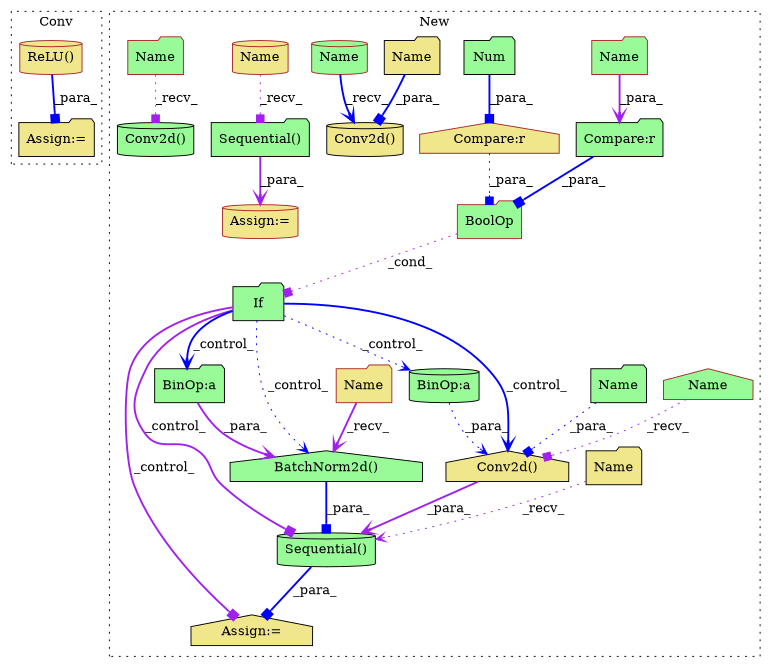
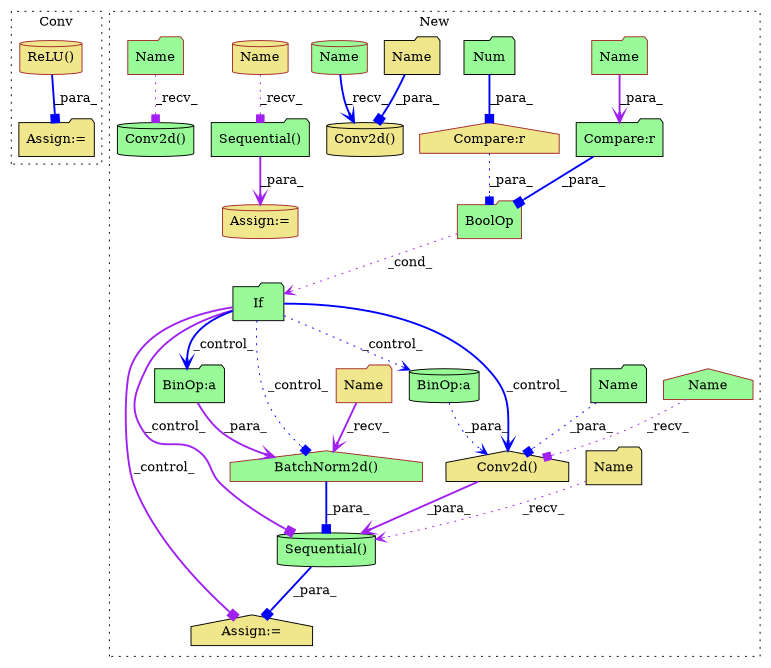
  digraph {
    node [a=87 color=black fillcolor=palegreen l=2 s=3334 shape=folder style=filled]
    edge [arrowhead=box color=blue style=bold]
    n1 [a=75 color=brown fillcolor=khaki l=21 label="ReLU()" s=3641 shape=cylinder]
    n2 [a=68 fillcolor=khaki l=3 label="Assign:=" s=3638]
    n3 [a=96 l=3 label=If s=3331]
    n4 [a=40 color=brown fillcolor=khaki l=11 label="Compare:r" shape=house]
    n5 [a=68 fillcolor=khaki l=3 label="Assign:=" s=3410 shape=house]
    n6 [a=76 l=1 label=Num s=3344]
    n7 [a=82 l=1 label="BinOp:a" s=3479 shape=cylinder]
    n8 [a=75 l="31,14" label="Sequential()" s="3413,3584" shape=cylinder]
    n9 [a=82 l=1 label="BinOp:a" s=3576]
    n10 [a=40 l=34 label="Compare:r" s=3349]
    n11 [a=72 color=brown l=49 label=BoolOp]
-   n12 [a=75 l="15,1" label="BatchNorm2d()" s="3547,3583" shape=house]
+   n12 [a=75 color=brown l="15,1" label="BatchNorm2d()" s="3547,3583" shape=house]
    n13 [a=75 fillcolor=khaki l="10,54" label="Conv2d()" s="3021,3048" shape=cylinder]
    n14 [a=75 l=15 label="Sequential()" s=3307]
    n15 [a=75 fillcolor=khaki l="10,43" label="Conv2d()" s="3444,3486" shape=house]
    n16 [a=68 color=brown fillcolor=khaki l=3 label="Assign:=" s=3304 shape=cylinder]
    n17 [a=75 l="10,49" label="Conv2d()" s="3166,3190" shape=cylinder]
    n18 [l=9 label=Name s=3454]
    n19 [color=brown l=9 label=Name s=3349]
    n20 [fillcolor=khaki l=9 label=Name s=3031]
    n21 [color=brown label=Name s=3021 shape=cylinder]
    n22 [color=brown fillcolor=khaki label=Name s=3307 shape=cylinder]
    n23 [color=brown label=Name s=3444 shape=house]
    n24 [color=brown label=Name s=3166]
    n25 [fillcolor=khaki label=Name s=3413]
    n26 [color=brown fillcolor=khaki label=Name s=3547]
    subgraph cluster_1 {
      label=Conv
      style=dotted
      n1
      n2
    }
    subgraph cluster_2 {
      label=New
      style=dotted
      n3
      n4
      n5
      n6
      n7
      n8
      n9
      n10
      n11
      n12
      n13
      n14
      n15
      n16
      n17
      n18
      n19
      n20
      n21
      n22
      n23
      n24
      n25
      n26
    }
    n1 -> n2 [label=_para_]
    n3 -> n5 [color=purple label=_control_]
    n3 -> n7 [arrowhead=vee label=_control_ style=dotted]
    n3 -> n8 [color=purple label=_control_]
    n3 -> n9 [arrowhead=vee label=_control_]
-   n3 -> n12 [arrowhead=vee label=_control_ style=dotted]
+   n3 -> n12 [label=_control_ style=dotted]
    n3 -> n15 [arrowhead=vee label=_control_]
    n4 -> n11 [label=_para_ style=dotted]
    n6 -> n4 [label=_para_]
    n7 -> n15 [arrowhead=vee label=_para_ style=dotted]
    n8 -> n5 [label=_para_]
    n9 -> n12 [arrowhead=vee color=purple label=_para_]
    n10 -> n11 [label=_para_]
-   n11 -> n3 [color=purple label=_cond_ style=dotted]
+   n11 -> n3 [arrowhead=vee color=purple label=_cond_ style=dotted]
    n12 -> n8 [label=_para_]
    n14 -> n16 [arrowhead=vee color=purple label=_para_]
    n15 -> n8 [arrowhead=vee color=purple label=_para_]
    n18 -> n15 [label=_para_ style=dotted]
    n19 -> n10 [arrowhead=vee color=purple label=_para_]
    n20 -> n13 [label=_para_]
    n21 -> n13 [arrowhead=vee label=_recv_]
    n22 -> n14 [color=purple label=_recv_ style=dotted]
    n23 -> n15 [color=purple label=_recv_ style=dotted]
    n24 -> n17 [color=purple label=_recv_ style=dotted]
    n25 -> n8 [arrowhead=vee color=purple label=_recv_ style=dotted]
    n26 -> n12 [arrowhead=vee color=purple label=_recv_]
  }
